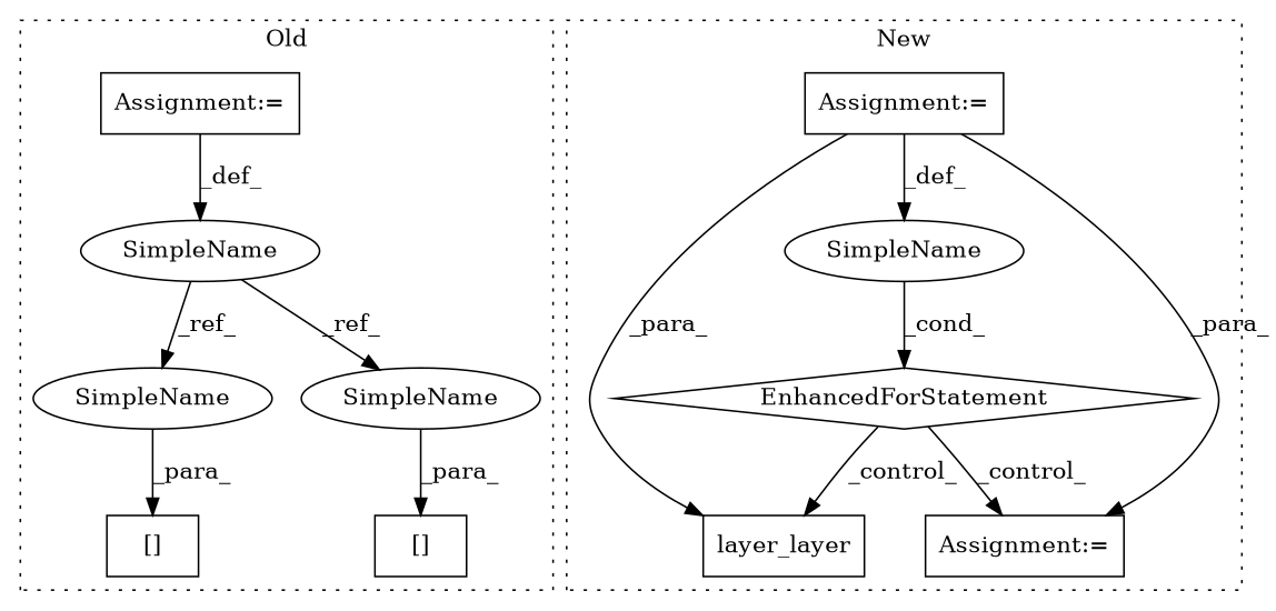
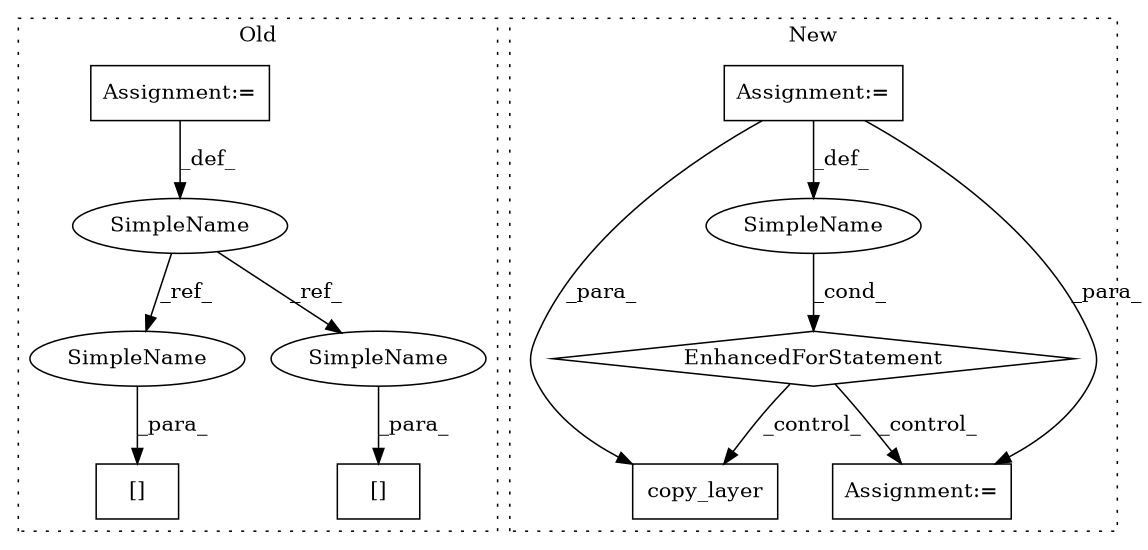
  digraph {
    node [a=42 l=1 s="5910,6000" shape=box]
    n1 [a=2 l="13,1" label="[]" s="3860,3874"]
    n2 [label=SimpleName s=3580 shape=ellipse]
    n3 [a=2 l="13,1" label="[]" s="3920,3934"]
    n4 [a=7 label="Assignment:=" s=3518]
    n5 [label=SimpleName s=3873 shape=ellipse]
    n6 [label=SimpleName s=3933 shape=ellipse]
-   n7 [a=32 l="11,1" label=layer_layer s="6463,6479"]
+   n7 [a=32 l="11,1" label=copy_layer s="6463,6479"]
    n8 [a=70 l="53,2" label=EnhancedForStatement shape=diamond]
    n9 [label=SimpleName s=5971 shape=ellipse]
    n10 [a=7 l="53,2" label="Assignment:="]
    n11 [a=7 label="Assignment:=" s=6519]
    subgraph cluster_1 {
      label=Old
      style=dotted
      n1
      n2
      n3
      n4
      n5
      n6
    }
    subgraph cluster_2 {
      label=New
      style=dotted
      n7
      n8
      n9
      n10
      n11
    }
    n2 -> n5 [label=_ref_]
    n2 -> n6 [label=_ref_]
    n4 -> n2 [label=_def_]
    n5 -> n1 [label=_para_]
    n6 -> n3 [label=_para_]
    n8 -> n7 [label=_control_]
    n8 -> n11 [label=_control_]
    n9 -> n8 [label=_cond_]
    n10 -> n7 [label=_para_]
    n10 -> n9 [label=_def_]
    n10 -> n11 [label=_para_]
  }
